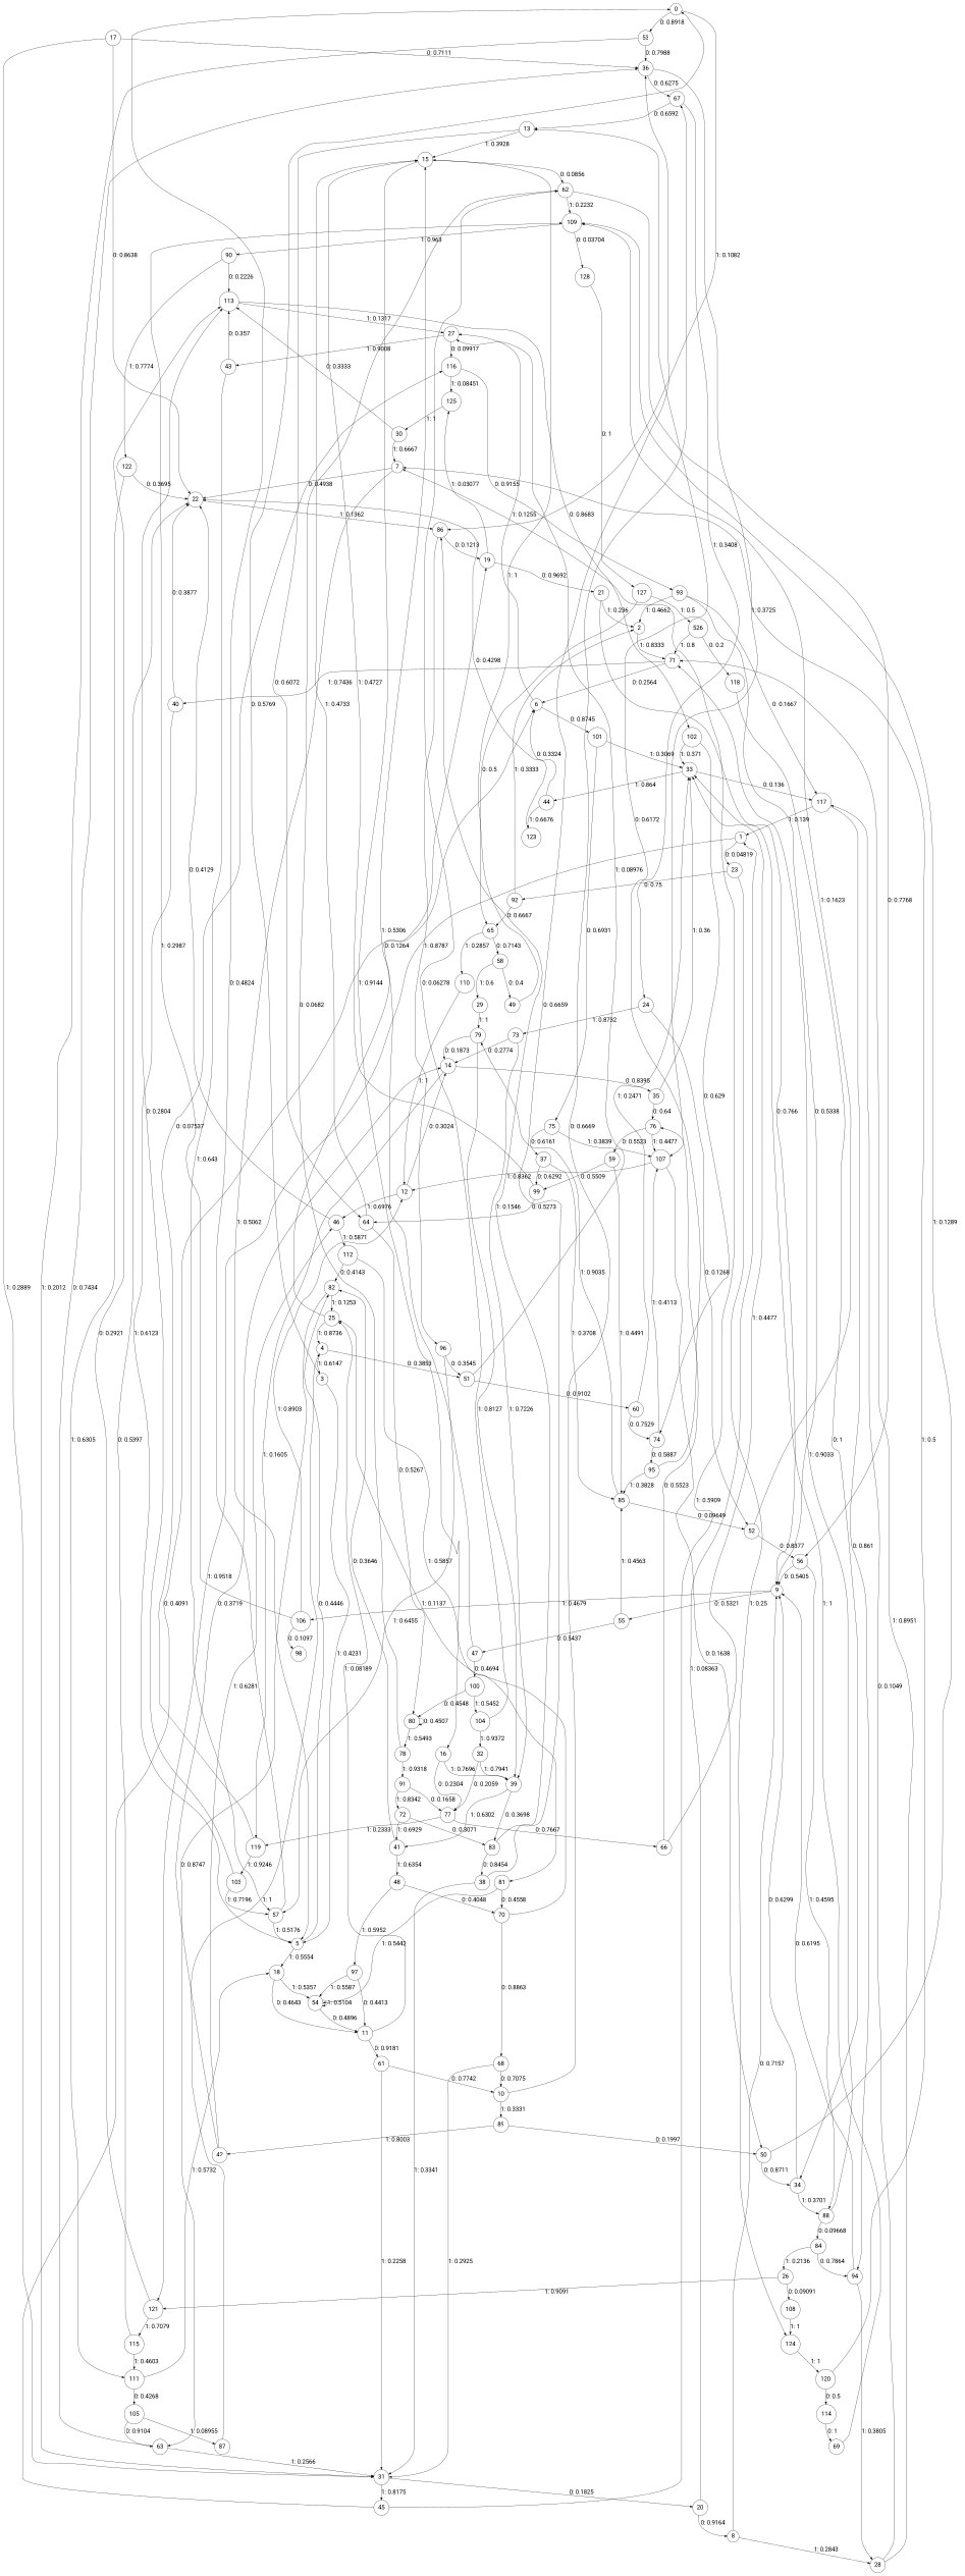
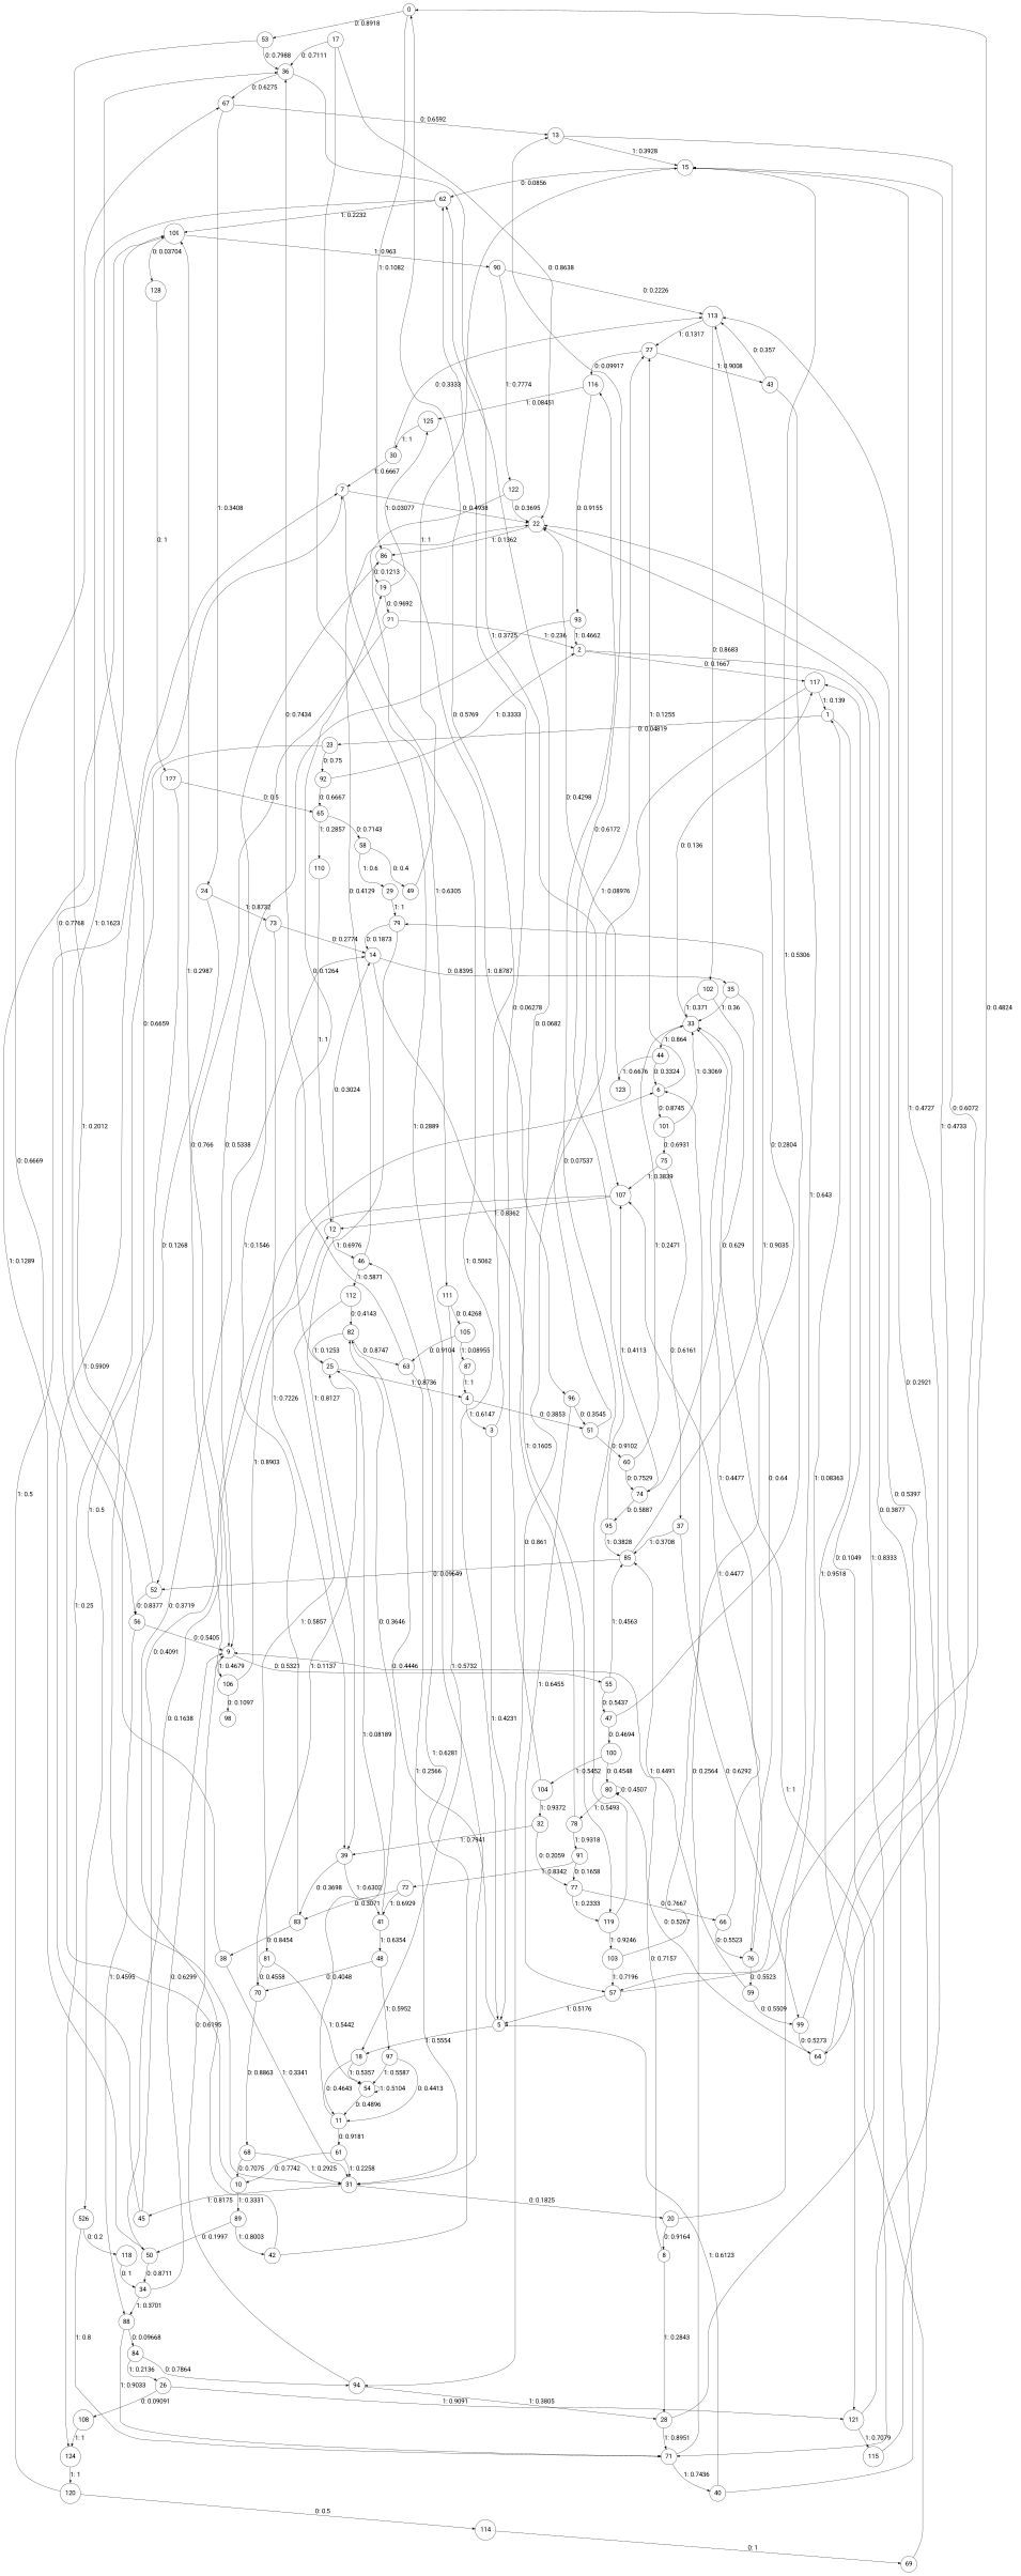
  digraph {
    fontname=Roboto
    node [fontname=Roboto fontsize=24 shape=circle]
    edge [fontname=Roboto fontsize=24]
    0
    53
    86
    36
    31
    19
    96
    67
    107
    20
    45
    21
    125
    51
    57
    1
    23
    121
    92
    124
    113
    115
    2
    65
    120
    27
    102
    22
    111
    117
    71
    94
    6
    40
    9
    28
    101
    5
    3
    82
    18
    25
    63
    11
    54
    4
    60
    116
    43
    33
    74
    61
    75
    44
    37
    93
    7
    17
    8
    55
    106
    85
    47
    12
    98
    109
    52
    79
    15
    100
    14
    46
    10
    89
    13
    24
    42
    50
    64
    73
    34
    35
    119
    112
    76
    103
    81
    80
    62
-   16
    78
    56
    77
    39
    59
    90
    128
    88
    66
    83
    41
    38
    48
    30
    58
    110
    114
    26
    108
    29
    32
    123
    84
    99
    70
    97
    68
    104
    49
    122
    127
    95
    91
    69
    72
    87
    105
    n128 [label=526]
    118
    0 -> 53 [label="0: 0.8918   "]
    0 -> 86 [label="1: 0.1082   "]
    53 -> 36 [label="0: 0.7988   "]
    53 -> 31 [label="1: 0.2012   "]
    86 -> 19 [label="0: 0.1213   "]
    86 -> 96 [label="1: 0.8787   "]
    36 -> 67 [label="0: 0.6275   "]
    36 -> 107 [label="1: 0.3725   "]
    31 -> 20 [label="0: 0.1825   "]
    31 -> 45 [label="1: 0.8175   "]
    19 -> 21 [label="0: 0.9692   "]
    19 -> 125 [label="1: 0.03077  "]
    96 -> 51 [label="0: 0.3545   "]
    96 -> 57 [label="1: 0.6455   "]
    67 -> 13 [label="0: 0.6592   "]
    67 -> 24 [label="1: 0.3408   "]
    107 -> 12 [label="1: 0.8362   "]
    107 -> 50 [label="0: 0.1638   "]
    20 -> 1 [label="1: 0.08363  "]
    20 -> 8 [label="0: 0.9164   "]
    45 -> 6 [label="0: 0.4091   "]
    45 -> 7 [label="1: 0.5909   "]
    21 -> 2 [label="1: 0.236    "]
    21 -> 9 [label="0: 0.766    "]
    125 -> 30 [label="1: 1        "]
    51 -> 27 [label="1: 0.08976  "]
    51 -> 60 [label="0: 0.9102   "]
    57 -> 0 [label="0: 0.4824   "]
    57 -> 5 [label="1: 0.5176   "]
    1 -> 23 [label="0: 0.04819  "]
    1 -> 121 [label="1: 0.9518   "]
    23 -> 92 [label="0: 0.75     "]
    23 -> 124 [label="1: 0.25     "]
    121 -> 113 [label="0: 0.2921   "]
    121 -> 115 [label="1: 0.7079   "]
    92 -> 2 [label="1: 0.3333   "]
    92 -> 65 [label="0: 0.6667   "]
    124 -> 120 [label="1: 1        "]
    113 -> 27 [label="1: 0.1317   "]
    113 -> 102 [label="0: 0.8683   "]
    115 -> 22 [label="0: 0.5397   "]
-   115 -> 111 [label="1: 0.4603   "]
-   93 -> 117 [label="0: 0.1667   "]
+   2 -> 117 [label="0: 0.1667   "]
    2 -> 71 [label="1: 0.8333   "]
    65 -> 58 [label="0: 0.7143   "]
    65 -> 110 [label="1: 0.2857   "]
    120 -> 7 [label="1: 0.5      "]
    120 -> 114 [label="0: 0.5      "]
    27 -> 116 [label="0: 0.09917  "]
    27 -> 43 [label="1: 0.9008   "]
    102 -> 33 [label="1: 0.371    "]
    102 -> 74 [label="0: 0.629    "]
    22 -> 86 [label="1: 0.1362   "]
    111 -> 18 [label="1: 0.5732   "]
    111 -> 105 [label="0: 0.4268   "]
    117 -> 1 [label="1: 0.139    "]
    117 -> 94 [label="0: 0.861    "]
    71 -> 6 [label="0: 0.2564   "]
    71 -> 40 [label="1: 0.7436   "]
    94 -> 9 [label="0: 0.6195   "]
    94 -> 28 [label="1: 0.3805   "]
    6 -> 27 [label="1: 0.1255   "]
    6 -> 101 [label="0: 0.8745   "]
    40 -> 22 [label="0: 0.3877   "]
    40 -> 5 [label="1: 0.6123   "]
    9 -> 55 [label="0: 0.5321   "]
    9 -> 106 [label="1: 0.4679   "]
    28 -> 117 [label="0: 0.1049   "]
    28 -> 71 [label="1: 0.8951   "]
    101 -> 33 [label="1: 0.3069   "]
    101 -> 75 [label="0: 0.6931   "]
    5 -> 82 [label="0: 0.4446   "]
    5 -> 18 [label="1: 0.5554   "]
    3 -> 0 [label="0: 0.5769   "]
    3 -> 5 [label="1: 0.4231   "]
    82 -> 25 [label="1: 0.1253   "]
    82 -> 63 [label="0: 0.8747   "]
    18 -> 11 [label="0: 0.4643   "]
    18 -> 54 [label="1: 0.5357   "]
    25 -> 19 [label="0: 0.1264   "]
    25 -> 4 [label="1: 0.8736   "]
    63 -> 36 [label="0: 0.7434   "]
    63 -> 31 [label="1: 0.2566   "]
    11 -> 25 [label="1: 0.08189  "]
    11 -> 61 [label="0: 0.9181   "]
    54 -> 11 [label="0: 0.4896   "]
    54 -> 54 [label="1: 0.5104   "]
    4 -> 51 [label="0: 0.3853   "]
    4 -> 3 [label="1: 0.6147   "]
    60 -> 33 [label="1: 0.2471   "]
    60 -> 74 [label="0: 0.7529   "]
    116 -> 125 [label="1: 0.08451  "]
    116 -> 93 [label="0: 0.9155   "]
    43 -> 57 [label="1: 0.643    "]
    43 -> 113 [label="0: 0.357    "]
    33 -> 117 [label="0: 0.136    "]
    33 -> 44 [label="1: 0.864    "]
    74 -> 107 [label="1: 0.4113   "]
    74 -> 95 [label="0: 0.5887   "]
    61 -> 31 [label="1: 0.2258   "]
    61 -> 10 [label="0: 0.7742   "]
    75 -> 107 [label="1: 0.3839   "]
    75 -> 37 [label="0: 0.6161   "]
    44 -> 6 [label="0: 0.3324   "]
    44 -> 123 [label="1: 0.6676   "]
    37 -> 85 [label="1: 0.3708   "]
    37 -> 99 [label="0: 0.6292   "]
    93 -> 2 [label="1: 0.4662   "]
    93 -> 9 [label="0: 0.5338   "]
    7 -> 22 [label="0: 0.4938   "]
    7 -> 5 [label="1: 0.5062   "]
    17 -> 36 [label="0: 0.7111   "]
    17 -> 31 [label="1: 0.2889   "]
    17 -> 22 [label="0: 0.8638   "]
    8 -> 9 [label="0: 0.7157   "]
    8 -> 28 [label="1: 0.2843   "]
    55 -> 85 [label="1: 0.4563   "]
    55 -> 47 [label="0: 0.5437   "]
    106 -> 12 [label="1: 0.8903   "]
    106 -> 98 [label="0: 0.1097   "]
    106 -> 109 [label="1: 0.2987   "]
    85 -> 52 [label="0: 0.09649  "]
    85 -> 79 [label="1: 0.9035   "]
    47 -> 15 [label="1: 0.5306   "]
    47 -> 100 [label="0: 0.4694   "]
    12 -> 14 [label="0: 0.3024   "]
    12 -> 46 [label="1: 0.6976   "]
    109 -> 90 [label="1: 0.963    "]
    109 -> 128 [label="0: 0.03704  "]
    52 -> 109 [label="1: 0.1623   "]
    52 -> 56 [label="0: 0.8377   "]
    79 -> 14 [label="0: 0.1873   "]
    79 -> 39 [label="1: 0.8127   "]
    15 -> 62 [label="0: 0.0856   "]
-   15 -> 16 [label="1: 0.9144   "]
    100 -> 80 [label="0: 0.4548   "]
    100 -> 104 [label="1: 0.5452   "]
    14 -> 35 [label="0: 0.8395   "]
    14 -> 119 [label="1: 0.1605   "]
    46 -> 22 [label="0: 0.4129   "]
    46 -> 112 [label="1: 0.5871   "]
    10 -> 67 [label="0: 0.6669   "]
    10 -> 89 [label="1: 0.3331   "]
    89 -> 42 [label="1: 0.8003   "]
    89 -> 50 [label="0: 0.1997   "]
    13 -> 15 [label="1: 0.3928   "]
    13 -> 64 [label="0: 0.6072   "]
    24 -> 52 [label="0: 0.1268   "]
    24 -> 73 [label="1: 0.8732   "]
    42 -> 14 [label="0: 0.3719   "]
    42 -> 46 [label="1: 0.6281   "]
    50 -> 109 [label="1: 0.1289   "]
    50 -> 34 [label="0: 0.8711   "]
    64 -> 15 [label="1: 0.4733   "]
    64 -> 80 [label="0: 0.5267   "]
    73 -> 14 [label="0: 0.2774   "]
    73 -> 39 [label="1: 0.7226   "]
    34 -> 9 [label="0: 0.6299   "]
    34 -> 88 [label="1: 0.3701   "]
    35 -> 33 [label="1: 0.36     "]
    35 -> 76 [label="0: 0.64     "]
    119 -> 116 [label="0: 0.07537  "]
    119 -> 103 [label="1: 0.9246   "]
    112 -> 82 [label="0: 0.4143   "]
    112 -> 81 [label="1: 0.5857   "]
    76 -> 107 [label="1: 0.4477   "]
    76 -> 59 [label="0: 0.5523   "]
    103 -> 57 [label="1: 0.7196   "]
    103 -> 113 [label="0: 0.2804   "]
    81 -> 54 [label="1: 0.5442   "]
    81 -> 70 [label="0: 0.4558   "]
    80 -> 80 [label="0: 0.4507   "]
    80 -> 78 [label="1: 0.5493   "]
    62 -> 109 [label="1: 0.2232   "]
    62 -> 56 [label="0: 0.7768   "]
-   16 -> 77 [label="0: 0.2304   "]
-   16 -> 39 [label="1: 0.7696   "]
    78 -> 62 [label="0: 0.0682   "]
    78 -> 91 [label="1: 0.9318   "]
    56 -> 9 [label="0: 0.5405   "]
    56 -> 88 [label="1: 0.4595   "]
    77 -> 119 [label="1: 0.2333   "]
    77 -> 66 [label="0: 0.7667   "]
    39 -> 83 [label="0: 0.3698   "]
    39 -> 41 [label="1: 0.6302   "]
    59 -> 85 [label="1: 0.4491   "]
    59 -> 99 [label="0: 0.5509   "]
    90 -> 113 [label="0: 0.2226   "]
    90 -> 122 [label="1: 0.7774   "]
    128 -> 127 [label="0: 1        "]
    88 -> 71 [label="1: 0.9033   "]
    88 -> 84 [label="0: 0.09668  "]
    66 -> 33 [label="1: 0.4477   "]
    66 -> 76 [label="0: 0.5523   "]
    83 -> 86 [label="1: 0.1546   "]
    83 -> 38 [label="0: 0.8454   "]
    41 -> 82 [label="0: 0.3646   "]
    41 -> 48 [label="1: 0.6354   "]
    38 -> 36 [label="0: 0.6659   "]
    38 -> 31 [label="1: 0.3341   "]
    48 -> 70 [label="0: 0.4048   "]
    48 -> 97 [label="1: 0.5952   "]
    30 -> 113 [label="0: 0.3333   "]
    30 -> 7 [label="1: 0.6667   "]
    58 -> 29 [label="1: 0.6      "]
    58 -> 49 [label="0: 0.4      "]
    110 -> 12 [label="1: 1        "]
    114 -> 69 [label="0: 1        "]
    26 -> 121 [label="1: 0.9091   "]
    26 -> 108 [label="0: 0.09091  "]
    108 -> 124 [label="1: 1        "]
    29 -> 79 [label="1: 1        "]
    32 -> 77 [label="0: 0.2059   "]
    32 -> 39 [label="1: 0.7941   "]
    123 -> 22 [label="0: 0.4298   "]
    84 -> 94 [label="0: 0.7864   "]
    84 -> 26 [label="1: 0.2136   "]
    99 -> 15 [label="1: 0.4727   "]
    99 -> 64 [label="0: 0.5273   "]
    70 -> 25 [label="1: 0.1137   "]
    70 -> 68 [label="0: 0.8863   "]
    97 -> 11 [label="0: 0.4413   "]
    97 -> 54 [label="1: 0.5587   "]
    68 -> 31 [label="1: 0.2925   "]
    68 -> 10 [label="0: 0.7075   "]
    104 -> 62 [label="0: 0.06278  "]
    104 -> 32 [label="1: 0.9372   "]
    49 -> 15 [label="1: 1        "]
    122 -> 22 [label="0: 0.3695   "]
    122 -> 111 [label="1: 0.6305   "]
    127 -> 65 [label="0: 0.5      "]
    127 -> n128 [label="1: 0.5      "]
    95 -> 85 [label="1: 0.3828   "]
    95 -> 13 [label="0: 0.6172   "]
    91 -> 77 [label="0: 0.1658   "]
    91 -> 72 [label="1: 0.8342   "]
    69 -> 33 [label="1: 1        "]
    72 -> 83 [label="0: 0.3071   "]
    72 -> 41 [label="1: 0.6929   "]
    87 -> 4 [label="1: 1        "]
    105 -> 63 [label="0: 0.9104   "]
    105 -> 87 [label="1: 0.08955  "]
    n128 -> 71 [label="1: 0.8      "]
    n128 -> 118 [label="0: 0.2      "]
    118 -> 34 [label="0: 1        "]
  }
